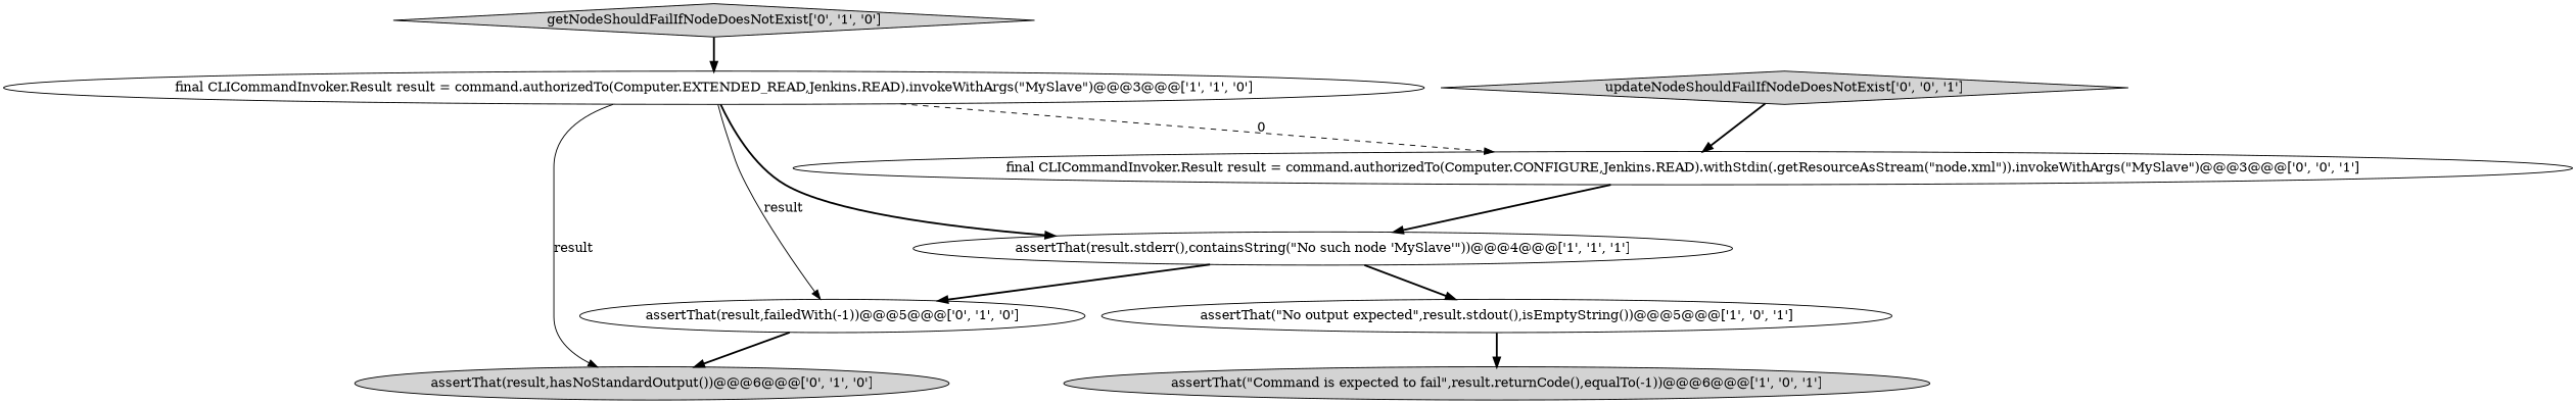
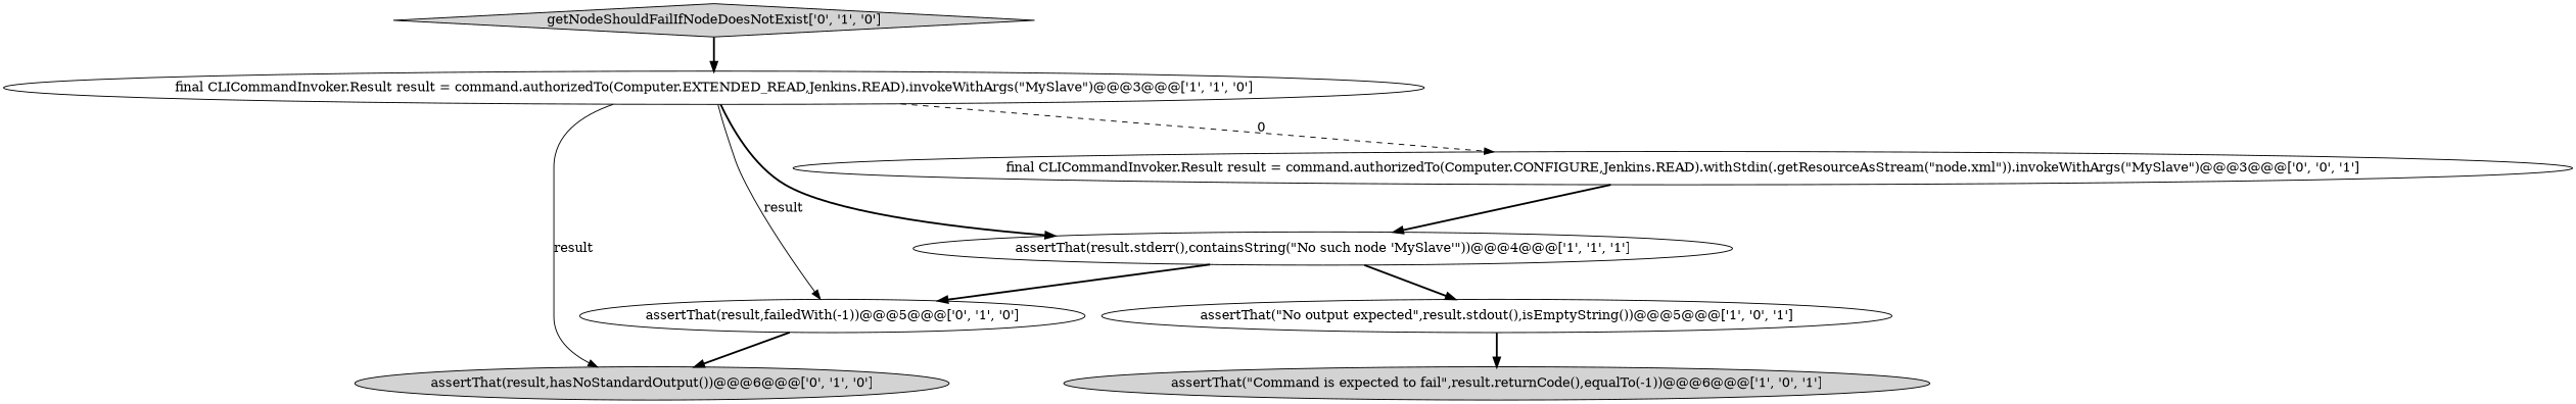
  digraph {
    node [fillcolor=white shape=ellipse style=filled]
    edge [style=bold]
    n1 [fillcolor=lightgray label="getNodeShouldFailIfNodeDoesNotExist['0', '1', '0']" shape=diamond]
    n2 [label="final CLICommandInvoker.Result result = command.authorizedTo(Computer.EXTENDED_READ,Jenkins.READ).invokeWithArgs(\"MySlave\")@@@3@@@['1', '1', '0']"]
    n3 [label="assertThat(result.stderr(),containsString(\"No such node 'MySlave'\"))@@@4@@@['1', '1', '1']"]
    n4 [fillcolor=lightgray label="assertThat(result,hasNoStandardOutput())@@@6@@@['0', '1', '0']"]
    n5 [label="final CLICommandInvoker.Result result = command.authorizedTo(Computer.CONFIGURE,Jenkins.READ).withStdin(.getResourceAsStream(\"node.xml\")).invokeWithArgs(\"MySlave\")@@@3@@@['0', '0', '1']"]
    n6 [label="assertThat(result,failedWith(-1))@@@5@@@['0', '1', '0']"]
    n7 [label="assertThat(\"No output expected\",result.stdout(),isEmptyString())@@@5@@@['1', '0', '1']"]
    n8 [fillcolor=lightgray label="assertThat(\"Command is expected to fail\",result.returnCode(),equalTo(-1))@@@6@@@['1', '0', '1']"]
-   n9 [fillcolor=lightgray label="updateNodeShouldFailIfNodeDoesNotExist['0', '0', '1']" shape=diamond]
    n1 -> n2
    n2 -> n3
    n2 -> n4 [label=result style=solid]
    n2 -> n5 [label=0 style=dashed]
    n2 -> n6 [label=result style=solid]
    n3 -> n6
    n3 -> n7
    n5 -> n3
    n6 -> n4
    n7 -> n8
-   n9 -> n5
  }
